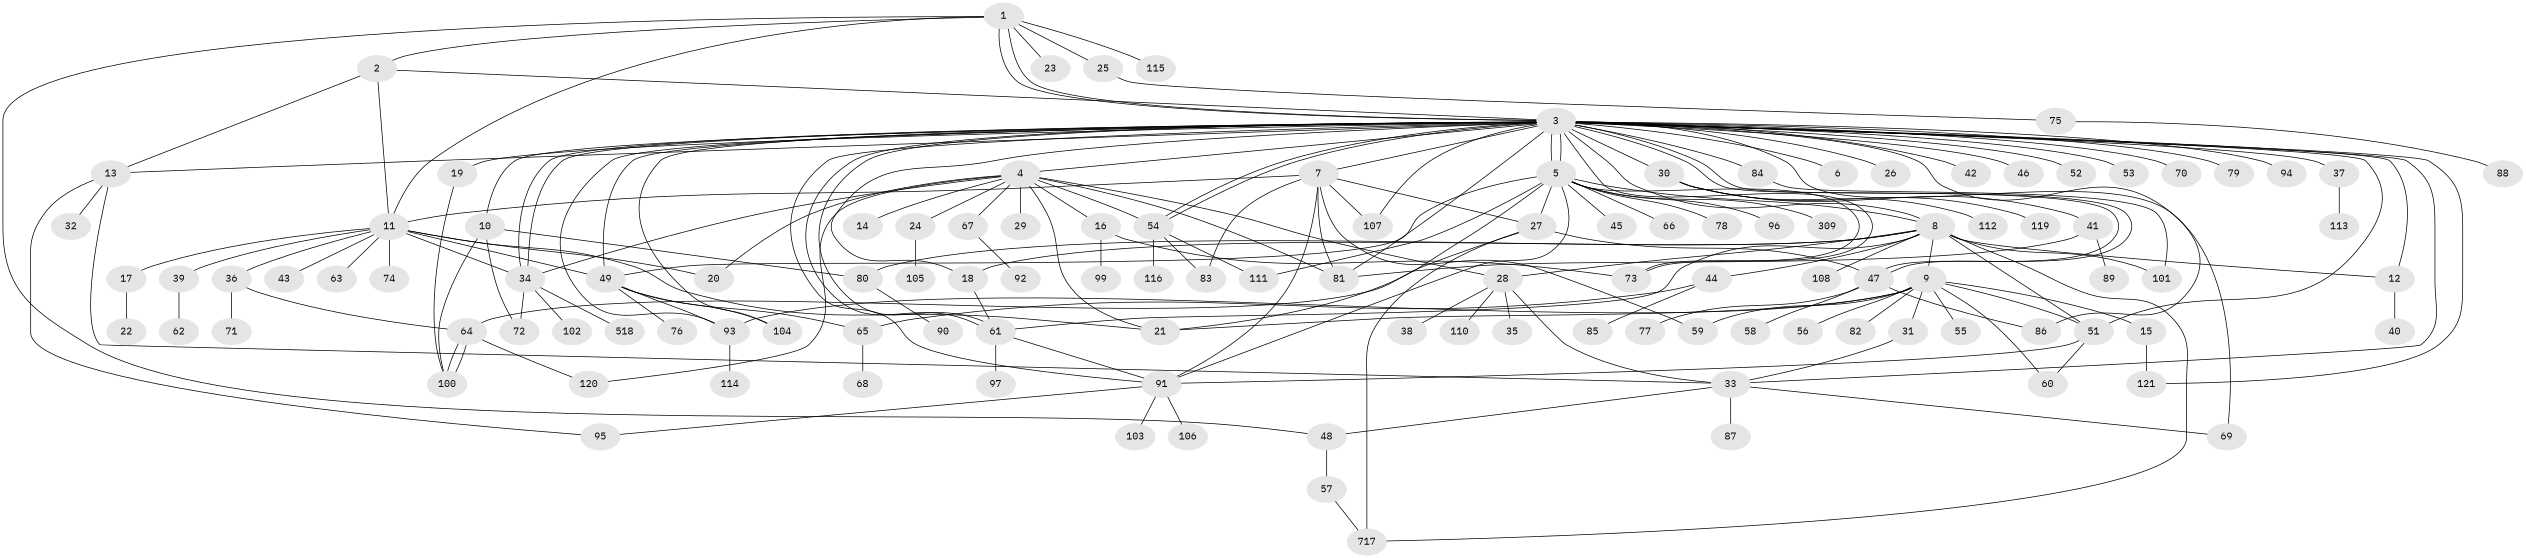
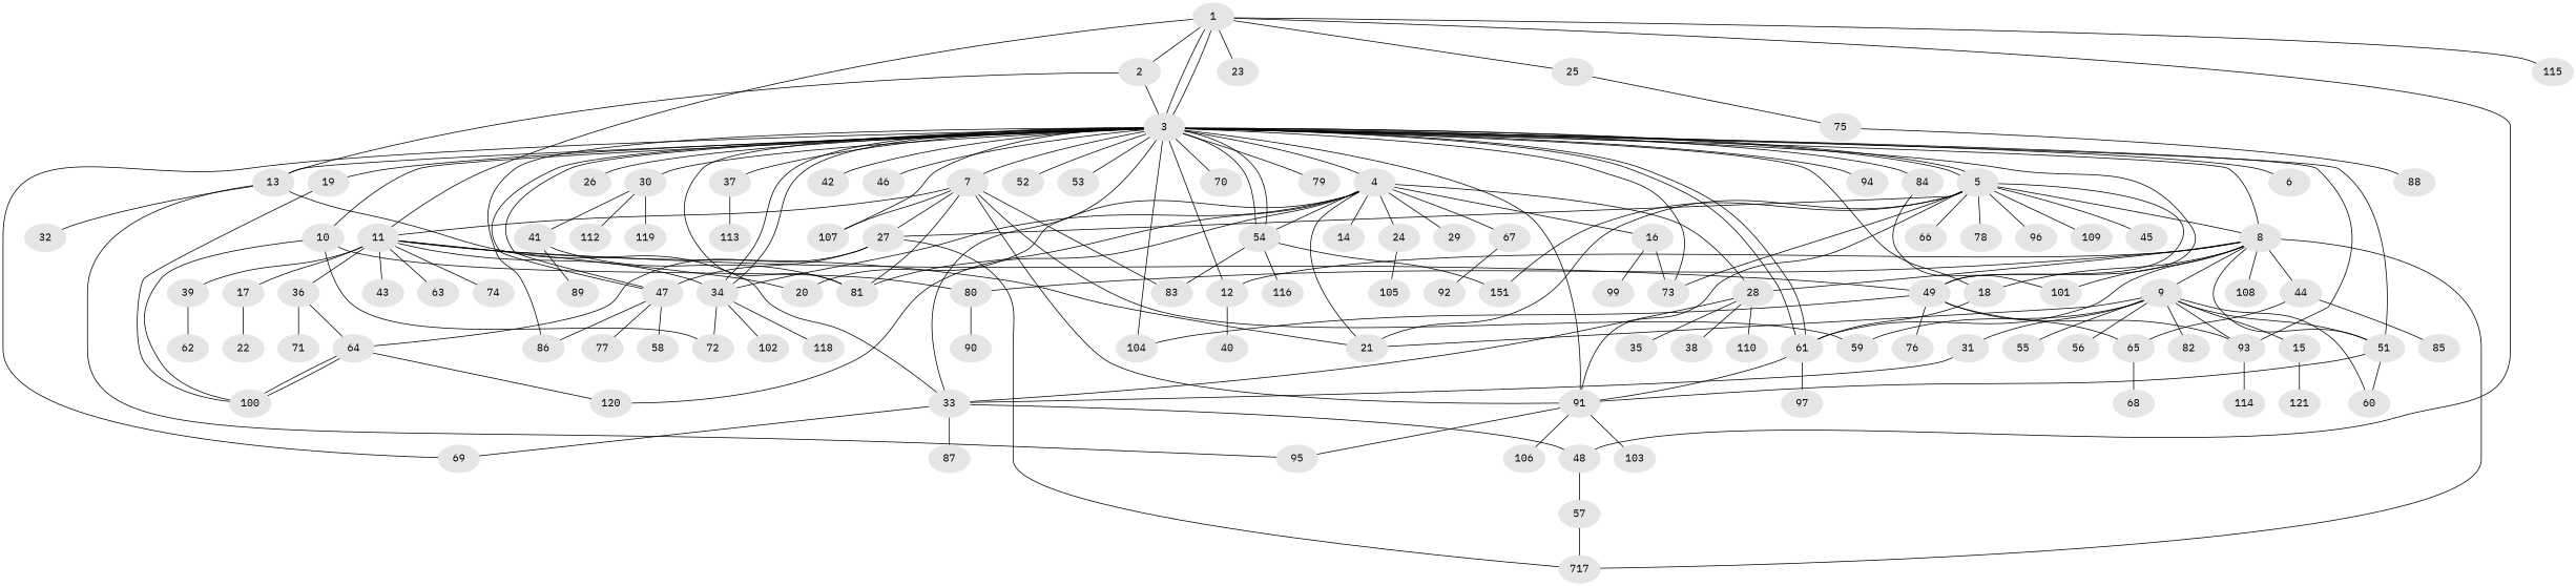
  graph {
    fontname="IBM Plex Mono"
    node [color=gray90 fontname="IBM Plex Mono" style=filled]
    edge [fontname="IBM Plex Mono"]
    1
    2
    3
    11
    23
    25
    48
    115
    13
    4
    5
    6
    7
    8
    10
    12
    18
    19
    26
    30
    33
    34
    37
    42
    46
    47
    49
    51
    52
    53
    54
    61
    69
    70
    73
    79
    81
    84
    86
    91
    93
    94
    104
    107
    121
    20
    21
    17
    36
    39
    43
    63
    74
    75
    57
    32
    95
    14
    16
    24
    28
    29
    67
    120
    27
    45
    66
    78
    96
-   109 [label=309]
-   111
+   109
+   111 [label=151]
    59
    83
    9
    44
    80
    101
    108
    n79 [label=717]
    72
    100
    40
    41
    112
    119
    87
    102
-   118 [label=518]
+   118
    113
    58
    77
    65
    76
    60
    116
    97
    103
    106
    114
    99
    105
    35
    38
    110
    92
    64
    15
    31
    55
    56
    82
    85
    90
    22
    71
    62
    88
    89
    68
    1 -- 2
    1 -- 3
    1 -- 3
    1 -- 11
    1 -- 23
    1 -- 25
    1 -- 48
    1 -- 115
    2 -- 3
-   2 -- 11
    2 -- 13
    3 -- 13
    3 -- 4
    3 -- 5
    3 -- 5
    3 -- 6
    3 -- 7
    3 -- 8
    3 -- 10
    3 -- 12
    3 -- 18
    3 -- 19
    3 -- 26
    3 -- 30
    3 -- 33
    3 -- 34
    3 -- 34
    3 -- 37
    3 -- 42
    3 -- 46
    3 -- 47
    3 -- 47
    3 -- 49
    3 -- 51
    3 -- 52
    3 -- 53
    3 -- 54
    3 -- 54
    3 -- 61
    3 -- 61
    3 -- 69
    3 -- 70
    3 -- 73
    3 -- 79
    3 -- 81
    3 -- 84
    3 -- 86
    3 -- 91
    3 -- 93
    3 -- 94
    3 -- 104
    3 -- 107
-   3 -- 121
    11 -- 34
    11 -- 49
    11 -- 20
    11 -- 21
    11 -- 17
    11 -- 36
    11 -- 39
    11 -- 43
    11 -- 63
    11 -- 74
    25 -- 75
    48 -- 57
    13 -- 33
    13 -- 32
    13 -- 95
    4 -- 34
    4 -- 54
    4 -- 81
    4 -- 20
    4 -- 21
    4 -- 14
    4 -- 16
    4 -- 24
    4 -- 28
    4 -- 29
    4 -- 67
    4 -- 120
    5 -- 8
    5 -- 49
    5 -- 73
    5 -- 91
    5 -- 21
    5 -- 27
    5 -- 45
    5 -- 66
    5 -- 78
    5 -- 96
    5 -- 109
    5 -- 111
    7 -- 11
    7 -- 81
    7 -- 91
    7 -- 107
    7 -- 27
    7 -- 59
    7 -- 83
    8 -- 12
    8 -- 18
    8 -- 51
    8 -- 61
    8 -- 28
    8 -- 9
    8 -- 44
    8 -- 80
    8 -- 101
    8 -- 108
    8 -- n79
    10 -- 80
    10 -- 72
    10 -- 100
    12 -- 40
    18 -- 61
    19 -- 100
    30 -- 41
    30 -- 112
    30 -- 119
    33 -- 48
    33 -- 69
    33 -- 87
    34 -- 72
    34 -- 102
    34 -- 118
    37 -- 113
    47 -- 86
    47 -- 58
    47 -- 77
    49 -- 93
    49 -- 104
    49 -- 65
    49 -- 76
    51 -- 91
    51 -- 60
    54 -- 111
    54 -- 83
    54 -- 116
    61 -- 91
    61 -- 97
    84 -- 101
    91 -- 95
    91 -- 103
    91 -- 106
    93 -- 114
    17 -- 22
    36 -- 64
    36 -- 71
    39 -- 62
    75 -- 88
    57 -- n79
    16 -- 73
    16 -- 99
    24 -- 105
    28 -- 33
    28 -- 35
    28 -- 38
    28 -- 110
    67 -- 92
    27 -- 47
    27 -- n79
    27 -- 64
    9 -- 51
    9 -- 93
    9 -- 21
    9 -- 59
    9 -- 60
    9 -- 15
    9 -- 31
    9 -- 55
    9 -- 56
    9 -- 82
    44 -- 65
    44 -- 85
    80 -- 90
    41 -- 81
    41 -- 89
    65 -- 68
    64 -- 120
    64 -- 100
    64 -- 100
    15 -- 121
    31 -- 33
  }
